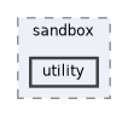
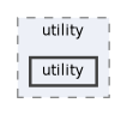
  digraph {
    compound=true
    n1 [color=grey25 fillcolor="#edf0f7" fontname=Helvetica fontsize=10 height=0.2 label=utility shape=box style="filled,bold" width=0.4]
    subgraph cluster_1 {
      bgcolor="#edf0f7"
      fontname=Helvetica
      fontsize=10
-     label=sandbox
+     label=utility
      pencolor=grey50
      style="filled,dashed"
      n1
    }
  }
